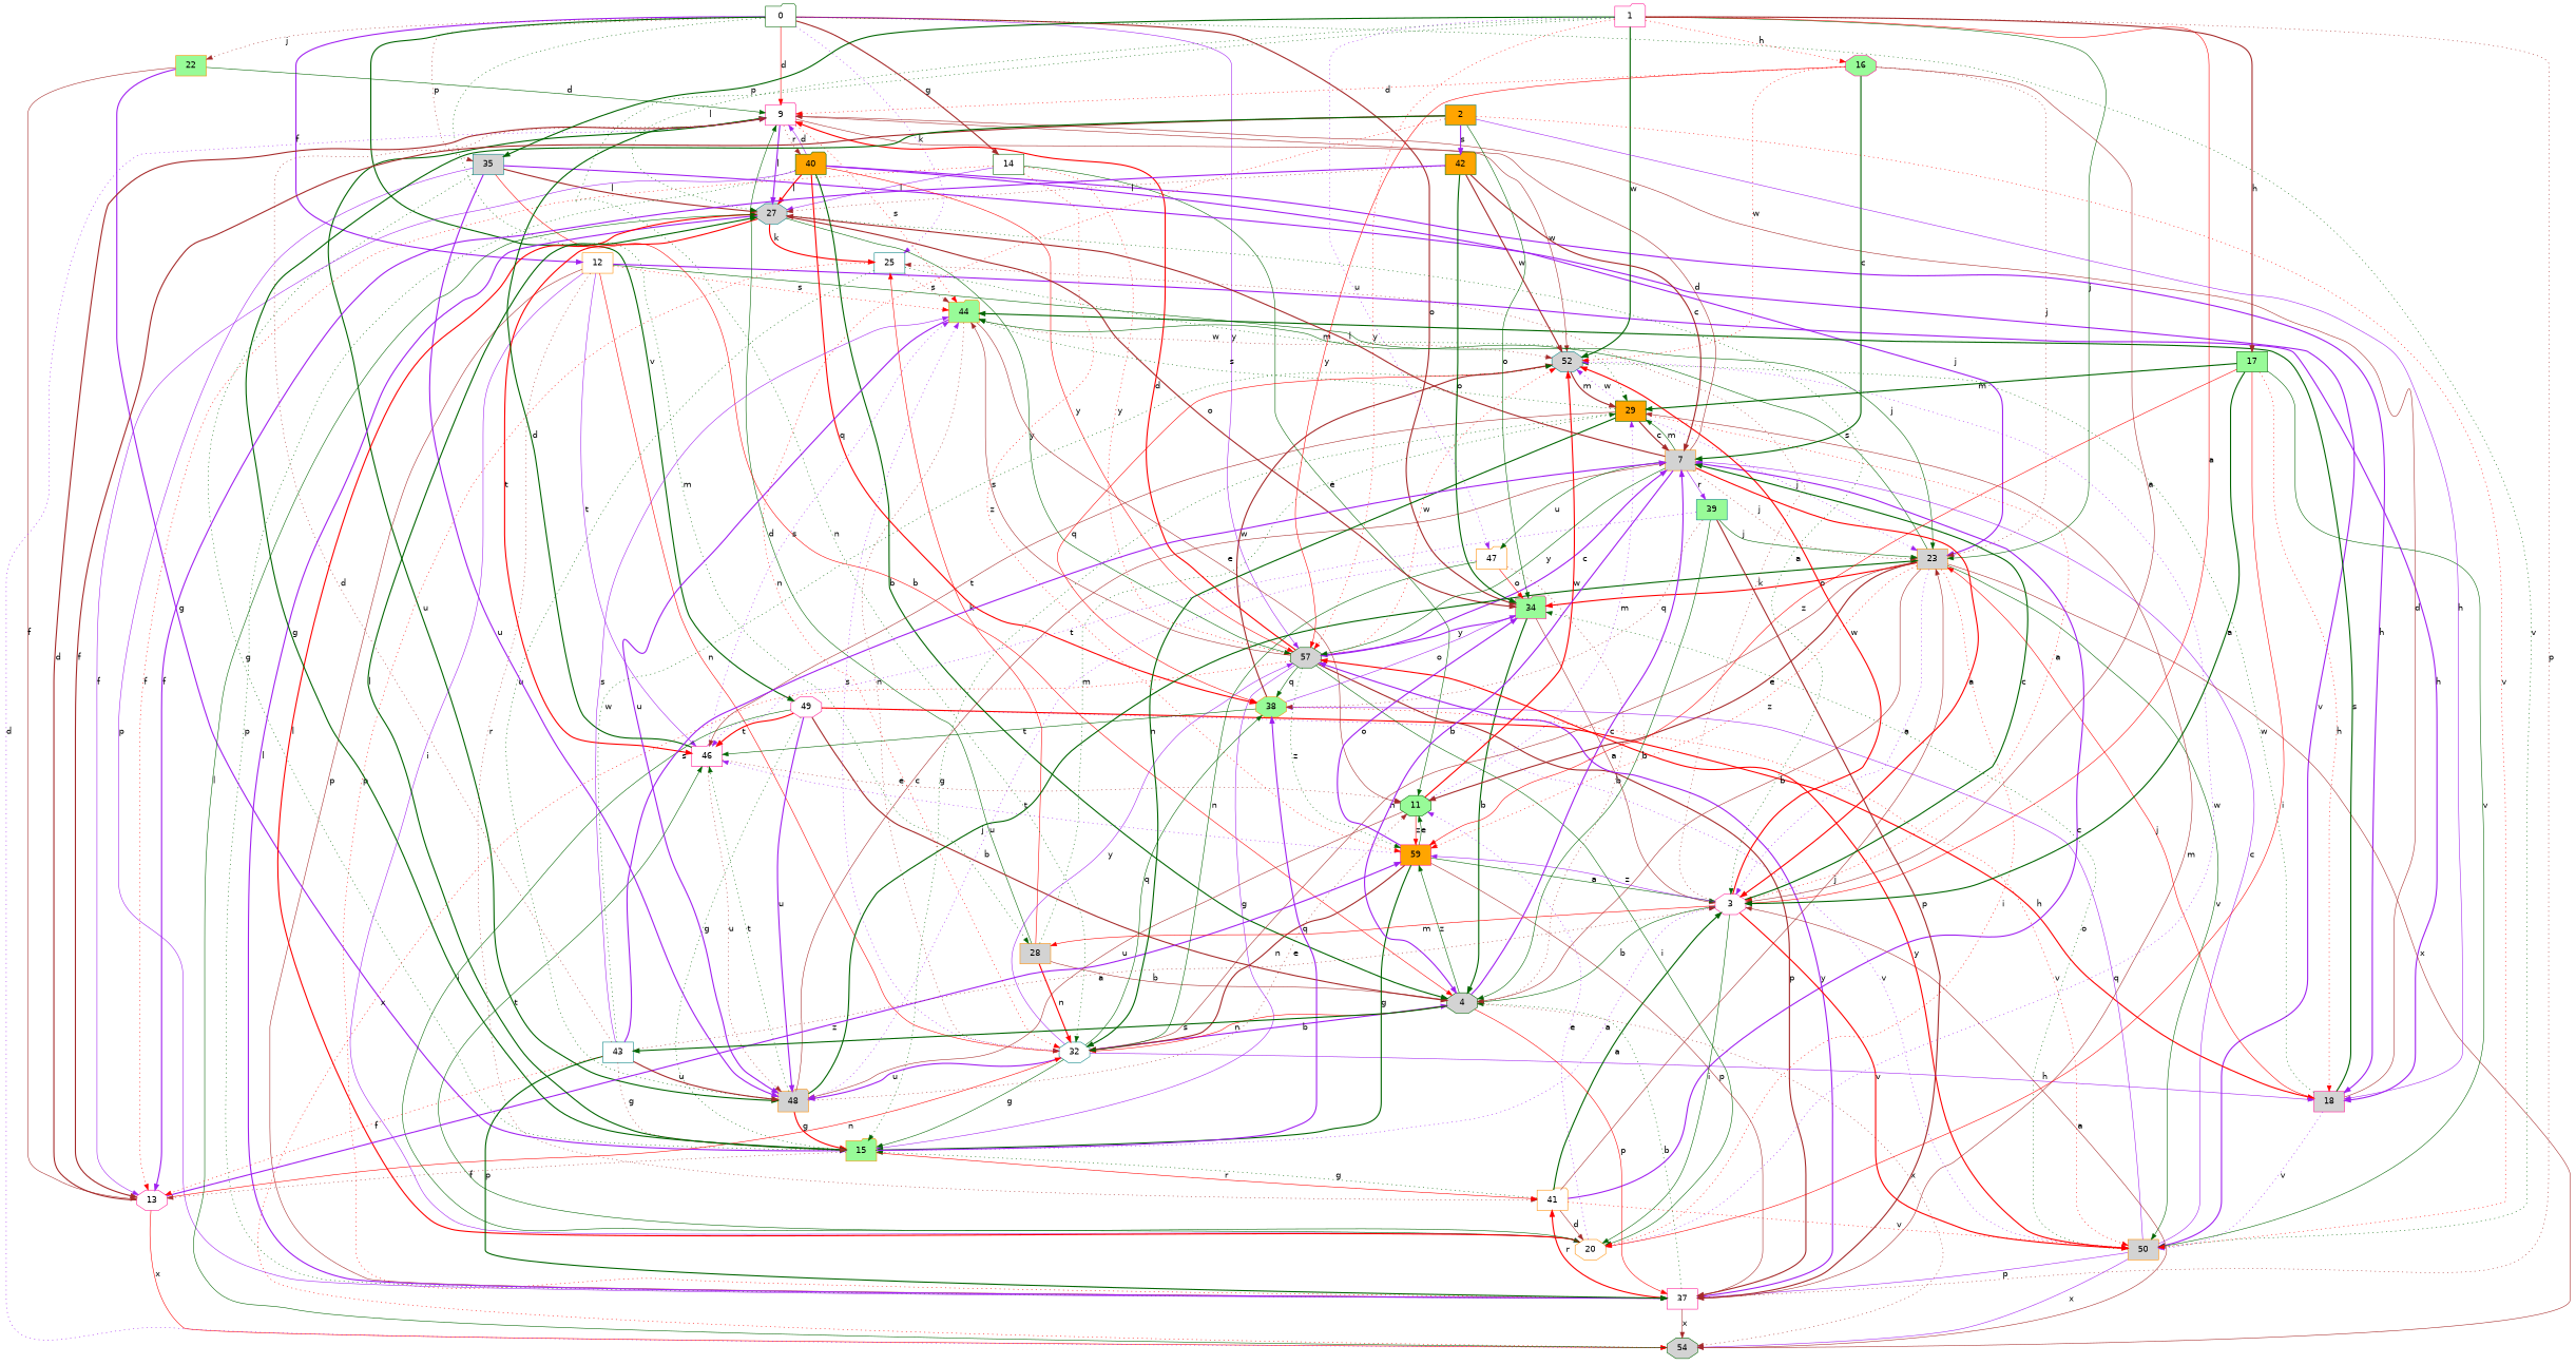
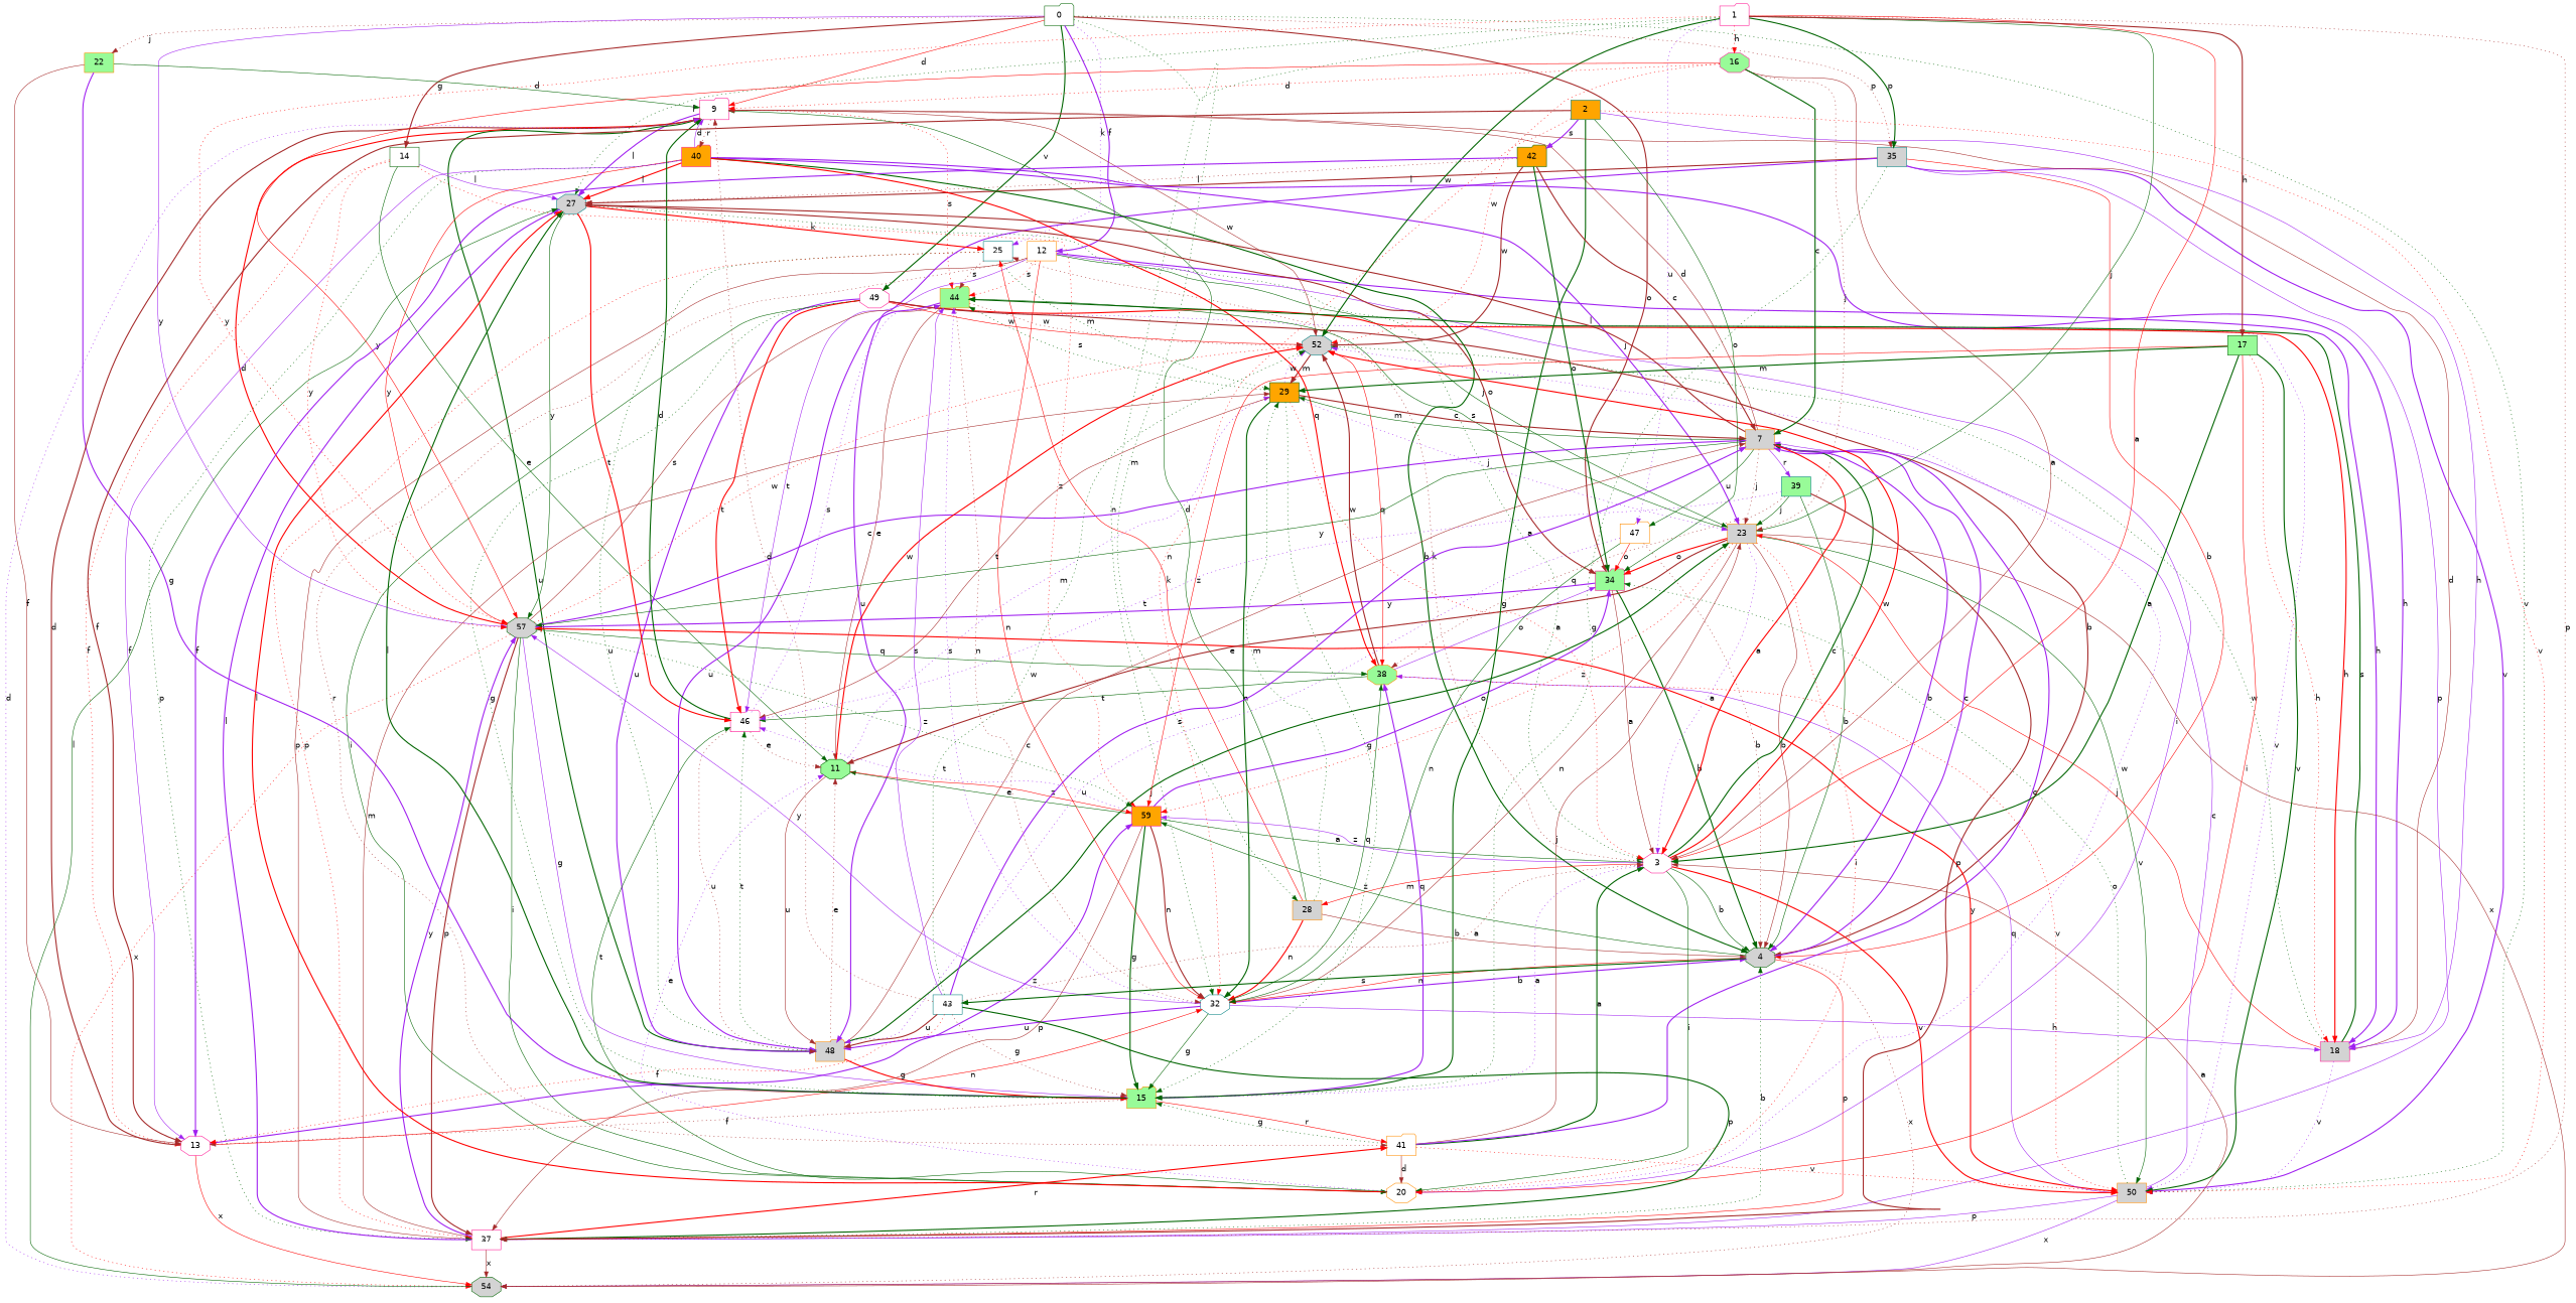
  strict digraph {
    fontname="DejaVu Sans"
    node [color=darkorange fillcolor=white fontname="DejaVu Sans" shape=box style=filled]
    edge [color=darkgreen fontname="DejaVu Sans" style=solid]
    0 [color=darkgreen shape=folder]
    9 [color=deeppink shape=folder]
    12
    14 [color=darkgreen]
    22 [fillcolor=palegreen]
    25 [color=teal]
    28 [fillcolor=lightgrey]
    34 [color=deeppink fillcolor=palegreen shape=folder]
    35 [color=teal fillcolor=lightgrey]
    49 [color=deeppink shape=octagon]
    50 [fillcolor=lightgrey]
    57 [color=darkgreen fillcolor=lightgrey shape=octagon]
    27 [color=teal fillcolor=lightgrey shape=octagon]
    52 [color=teal fillcolor=lightgrey shape=octagon]
-   40 [color=darkgreen fillcolor=orange shape=folder]
+   40 [color=deeppink fillcolor=orange shape=folder]
    44 [fillcolor=palegreen shape=folder]
    48 [fillcolor=lightgrey shape=folder]
    23 [fillcolor=lightgrey]
    32 [color=teal shape=octagon]
    37 [color=deeppink]
    18 [color=deeppink fillcolor=lightgrey]
    20 [shape=octagon]
    41 [shape=folder]
    46 [color=deeppink shape=folder]
    13 [color=deeppink shape=octagon]
    59 [color=deeppink fillcolor=orange]
    11 [color=darkgreen fillcolor=palegreen shape=octagon]
    15 [fillcolor=palegreen shape=folder]
    29 [color=darkgreen fillcolor=orange]
    4 [color=darkgreen fillcolor=lightgrey shape=octagon]
    3 [color=deeppink shape=octagon]
    7 [fillcolor=lightgrey]
    54 [color=darkgreen fillcolor=lightgrey shape=octagon]
    38 [fillcolor=palegreen shape=octagon]
    1 [color=deeppink shape=folder]
    16 [color=deeppink fillcolor=palegreen shape=octagon]
    17 [color=darkgreen fillcolor=palegreen]
    47 [shape=folder]
    2 [color=teal fillcolor=orange]
    42 [color=darkgreen fillcolor=orange shape=folder]
    43 [color=teal]
    39 [color=teal fillcolor=palegreen]
    0 -> 9 [color=red label=d]
    0 -> 12 [color=purple label=f style=bold]
    0 -> 14 [color=brown label=g style=bold]
    0 -> 22 [color=brown label=j style=dotted]
    0 -> 25 [color=purple label=k style=dotted]
    0 -> 28 [label=m style=dotted]
    0 -> 34 [color=brown label=o style=bold]
    0 -> 35 [color=brown label=p style=dotted]
    0 -> 49 [label=v style=bold]
    0 -> 50 [label=v style=dotted]
    0 -> 57 [color=purple label=y]
    9 -> 27 [color=purple label=l style=bold]
    9 -> 52 [color=brown label=w]
    9 -> 40 [color=brown label=r style=dotted]
    9 -> 44 [color=red label=s style=dotted]
    9 -> 48 [label=u style=bold]
    12 -> 44 [color=red label=s style=dotted]
    12 -> 23 [label=j]
    12 -> 32 [color=red label=n]
    12 -> 37 [color=brown label=p]
    12 -> 18 [color=purple label=h style=bold]
    12 -> 20 [color=purple label=i]
    12 -> 41 [color=brown label=r style=dotted]
    12 -> 46 [color=purple label=t]
    14 -> 57 [color=red label=y style=dotted]
    14 -> 27 [color=purple label=l]
    14 -> 13 [color=red label=f style=dotted]
    14 -> 59 [color=red label=z style=dotted]
    14 -> 11 [label=e]
    22 -> 9 [label=d]
    22 -> 13 [color=brown label=f]
    22 -> 15 [color=purple label=g style=bold]
    25 -> 44 [color=brown label=s style=dotted]
    25 -> 48 [label=u style=dotted]
    25 -> 37 [color=red label=p style=dotted]
    25 -> 29 [label=m style=dotted]
    28 -> 9 [label=d]
    28 -> 25 [color=red label=k]
    28 -> 32 [color=red label=n style=bold]
    28 -> 29 [label=m style=dotted]
    28 -> 4 [color=brown label=b]
    34 -> 57 [color=purple label=y style=bold]
    34 -> 4 [label=b style=bold]
    34 -> 3 [color=brown label=a]
    35 -> 50 [color=purple label=v style=bold]
    35 -> 27 [color=brown label=l style=bold]
    35 -> 48 [color=purple label=u style=bold]
    35 -> 37 [color=purple label=p]
    35 -> 15 [label=g style=dotted]
    35 -> 4 [color=red label=b]
    49 -> 50 [color=purple label=v style=dotted]
+   49 -> 52 [color=red label=w]
    49 -> 48 [color=purple label=u style=bold]
    49 -> 18 [color=red label=h style=bold]
    49 -> 20 [label=i]
    49 -> 46 [color=red label=t style=bold]
    49 -> 15 [label=g style=dotted]
    49 -> 4 [color=brown label=b style=bold]
    50 -> 34 [label=o style=dotted]
    50 -> 57 [color=red label=y style=bold]
    50 -> 37 [color=purple label=p]
    50 -> 7 [color=purple label=c]
    50 -> 54 [color=purple label=x]
    50 -> 38 [color=purple label=q]
    57 -> 9 [color=red label=d style=bold]
    57 -> 52 [color=red label=w style=dotted]
    57 -> 44 [color=brown label=s]
    57 -> 37 [color=brown label=p style=bold]
    57 -> 20 [label=i]
    57 -> 59 [label=z style=dotted]
    57 -> 15 [color=purple label=g]
    57 -> 7 [color=purple label=c style=bold]
    57 -> 54 [color=red label=x style=dotted]
    57 -> 38 [label=q]
    27 -> 25 [color=red label=k style=bold]
    27 -> 34 [color=brown label=o style=bold]
    27 -> 57 [label=y]
    27 -> 46 [color=red label=t style=bold]
    27 -> 3 [label=a style=dotted]
    52 -> 29 [color=brown label=m style=bold]
    52 -> 38 [color=red label=q]
    40 -> 9 [color=purple label=d]
    40 -> 57 [color=red label=y]
    40 -> 27 [color=red label=l style=bold]
    40 -> 23 [color=purple label=j style=bold]
    40 -> 37 [label=p style=dotted]
    40 -> 18 [color=purple label=h style=bold]
    40 -> 13 [color=purple label=f]
    40 -> 4 [label=b style=bold]
    40 -> 38 [color=red label=q style=bold]
    44 -> 52 [color=brown label=w style=dotted]
    44 -> 48 [color=purple label=u style=bold]
    44 -> 32 [color=brown label=n style=dotted]
    44 -> 11 [color=brown label=e]
    48 -> 23 [label=j style=bold]
    48 -> 46 [label=t style=dotted]
    48 -> 11 [color=brown label=e style=dotted]
    48 -> 15 [color=red label=g style=bold]
    48 -> 7 [color=brown label=c]
    23 -> 34 [color=red label=o style=bold]
    23 -> 50 [label=v]
    23 -> 44 [label=s]
    23 -> 32 [color=brown label=n]
    23 -> 20 [color=red label=i style=dotted]
    23 -> 59 [color=red label=z style=dotted]
    23 -> 11 [color=brown label=e style=bold]
    23 -> 4 [color=brown label=b]
    23 -> 3 [color=purple label=a style=dotted]
    23 -> 54 [color=brown label=x]
    32 -> 57 [color=purple label=y]
    32 -> 44 [color=purple label=s style=dotted]
    32 -> 48 [color=purple label=u style=bold]
    32 -> 18 [color=purple label=h]
    32 -> 15 [label=g]
    32 -> 4 [color=purple label=b style=bold]
    32 -> 38 [label=q]
    37 -> 57 [color=purple label=y style=bold]
    37 -> 27 [color=purple label=l style=bold]
    37 -> 41 [color=red label=r style=bold]
    37 -> 29 [color=brown label=m]
    37 -> 4 [label=b style=dotted]
    37 -> 54 [color=brown label=x]
    18 -> 9 [color=brown label=d]
    18 -> 50 [color=purple label=v style=dotted]
    18 -> 52 [label=w style=dotted]
    18 -> 44 [label=s style=bold]
    18 -> 23 [color=red label=j]
    20 -> 27 [color=red label=l style=bold]
    20 -> 52 [color=purple label=w style=dotted]
    20 -> 46 [label=t]
    20 -> 11 [color=purple label=e style=dotted]
    41 -> 50 [color=red label=v style=dotted]
    41 -> 23 [color=brown label=j]
    41 -> 20 [color=brown label=d]
    41 -> 15 [label=g style=dotted]
    41 -> 3 [label=a style=bold]
    41 -> 7 [color=purple label=c style=bold]
    46 -> 9 [label=d style=bold]
    46 -> 44 [color=purple label=s style=dotted]
    46 -> 48 [color=brown label=u style=dotted]
    46 -> 11 [color=brown label=e style=dotted]
    13 -> 9 [color=brown label=d style=bold]
    13 -> 32 [color=red label=n]
    13 -> 59 [color=purple label=z style=bold]
    13 -> 54 [color=red label=x]
    59 -> 34 [color=purple label=o style=bold]
    59 -> 32 [color=brown label=n style=bold]
    59 -> 37 [color=brown label=p]
    59 -> 46 [color=purple label=t style=dotted]
    59 -> 11 [label=e]
    59 -> 15 [label=g style=bold]
    59 -> 3 [label=a]
    11 -> 52 [color=red label=w style=bold]
    11 -> 48 [color=brown label=u]
    11 -> 59 [color=red label=z]
    11 -> 29 [color=purple label=m style=dotted]
    15 -> 27 [label=l style=bold]
    15 -> 41 [color=red label=r]
    15 -> 13 [color=brown label=f style=dotted]
    15 -> 3 [color=purple label=a style=dotted]
    15 -> 38 [color=purple label=q style=bold]
    29 -> 52 [color=purple label=w style=dotted]
    29 -> 44 [label=s style=dotted]
    29 -> 23 [color=purple label=j style=dotted]
    29 -> 32 [label=n style=bold]
    29 -> 46 [color=brown label=t]
    29 -> 15 [label=g style=dotted]
    29 -> 3 [color=red label=a style=dotted]
    29 -> 7 [color=brown label=c style=bold]
    4 -> 32 [color=red label=n]
    4 -> 37 [color=red label=p]
    4 -> 59 [label=z]
    4 -> 7 [color=purple label=c style=bold]
    4 -> 54 [color=brown label=x style=dotted]
    4 -> 43 [label=s style=bold]
    3 -> 25 [color=brown label=k style=dotted]
    3 -> 28 [color=red label=m]
    3 -> 50 [color=red label=v style=bold]
    3 -> 52 [color=red label=w style=bold]
    3 -> 20 [label=i]
    3 -> 59 [color=purple label=z]
    3 -> 4 [label=b]
    3 -> 7 [label=c style=bold]
    7 -> 9 [color=brown label=d]
    7 -> 57 [label=y]
    7 -> 27 [color=brown label=l style=bold]
    7 -> 23 [color=brown label=j style=dotted]
    7 -> 29 [label=m]
    7 -> 4 [color=purple label=b style=bold]
    7 -> 3 [color=red label=a style=bold]
    7 -> 47 [label=u]
    7 -> 39 [color=purple label=r]
    54 -> 9 [color=purple label=d style=dotted]
    54 -> 27 [label=l]
    54 -> 3 [color=brown label=a]
    38 -> 34 [color=purple label=o]
    38 -> 50 [color=red label=v style=dotted]
    38 -> 52 [color=brown label=w style=bold]
    38 -> 46 [label=t]
    1 -> 35 [label=p style=bold]
    1 -> 57 [color=red label=y style=dotted]
    1 -> 27 [label=l style=dotted]
    1 -> 52 [label=w style=bold]
    1 -> 23 [label=j]
    1 -> 32 [label=n style=dotted]
    1 -> 37 [color=brown label=p style=dotted]
    1 -> 3 [color=red label=a]
    1 -> 16 [color=red label=h style=dotted]
    1 -> 17 [color=brown label=h style=bold]
    1 -> 47 [color=purple label=u style=dotted]
    16 -> 9 [color=red label=d style=dotted]
    16 -> 57 [color=red label=y]
    16 -> 52 [color=red label=w style=dotted]
    16 -> 23 [color=brown label=j style=dotted]
    16 -> 3 [color=brown label=a]
    16 -> 7 [label=c style=bold]
-   17 -> 50 [label=v]
+   17 -> 50 [label=v style=bold]
    17 -> 18 [color=red label=h style=dotted]
    17 -> 20 [color=red label=i]
    17 -> 59 [color=red label=z]
    17 -> 29 [label=m style=bold]
    17 -> 3 [label=a style=bold]
    47 -> 34 [color=red label=o]
    47 -> 48 [color=purple label=u style=dotted]
    47 -> 32 [label=n]
    47 -> 4 [color=brown label=b style=dotted]
    2 -> 34 [label=o]
    2 -> 50 [color=red label=v style=dotted]
    2 -> 32 [color=red label=n style=dotted]
    2 -> 18 [color=purple label=h]
    2 -> 13 [color=brown label=f style=bold]
    2 -> 15 [label=g style=bold]
    2 -> 42 [color=purple label=s style=bold]
    42 -> 34 [label=o style=bold]
    42 -> 27 [color=brown label=l style=dotted]
    42 -> 52 [color=brown label=w style=bold]
    42 -> 13 [color=purple label=f style=bold]
    42 -> 7 [color=brown label=c style=bold]
    43 -> 9 [color=brown label=d style=dotted]
    43 -> 52 [label=w style=dotted]
    43 -> 44 [color=purple label=s]
    43 -> 48 [color=brown label=u style=bold]
    43 -> 37 [label=p style=bold]
    43 -> 13 [color=red label=f style=dotted]
    43 -> 15 [color=brown label=g style=dotted]
    43 -> 3 [color=brown label=a style=dotted]
    43 -> 7 [color=purple label=s style=bold]
    39 -> 23 [label=j]
    39 -> 37 [color=brown label=p style=bold]
    39 -> 46 [color=purple label=t style=dotted]
    39 -> 4 [label=b]
    39 -> 38 [color=brown label=q style=dotted]
  }
